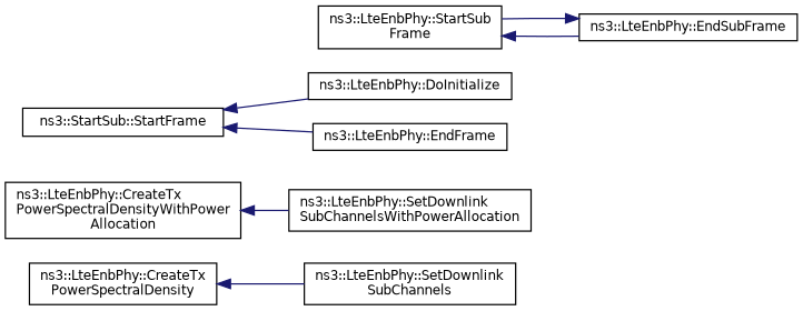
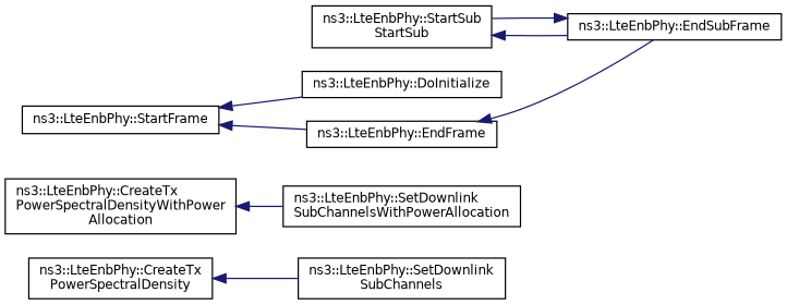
  digraph {
    rankdir=LR
    node [color=black fillcolor=white fontname=Helvetica fontsize=10 shape=record style=filled]
    edge [color=midnightblue dir=back fontname=Helvetica fontsize=10 labelfontname=Helvetica labelfontsize=10 style=solid]
    n1 [height=0.2 label="ns3::LteEnbPhy::CreateTx\lPowerSpectralDensity" width=0.4]
    n2 [height=0.2 label="ns3::LteEnbPhy::SetDownlink\lSubChannels" width=0.4]
    n3 [height=0.2 label="ns3::LteEnbPhy::CreateTx\lPowerSpectralDensityWithPower\lAllocation" width=0.4]
    n4 [height=0.2 label="ns3::LteEnbPhy::SetDownlink\lSubChannelsWithPowerAllocation" width=0.4]
-   n5 [height=0.2 label="ns3::LteEnbPhy::StartSub\lFrame" width=0.4]
+   n5 [height=0.2 label="ns3::LteEnbPhy::StartSub\lStartSub" width=0.4]
    n6 [height=0.2 label="ns3::LteEnbPhy::EndSubFrame" width=0.4]
-   n7 [height=0.2 label="ns3::StartSub::StartFrame" width=0.4]
+   n7 [height=0.2 label="ns3::LteEnbPhy::StartFrame" width=0.4]
    n8 [height=0.2 label="ns3::LteEnbPhy::DoInitialize" width=0.4]
    n9 [height=0.2 label="ns3::LteEnbPhy::EndFrame" width=0.4]
    n1 -> n2
    n3 -> n4
    n5 -> n6
    n6 -> n5
    n7 -> n8
    n7 -> n9
+   n9 -> n6
  }
